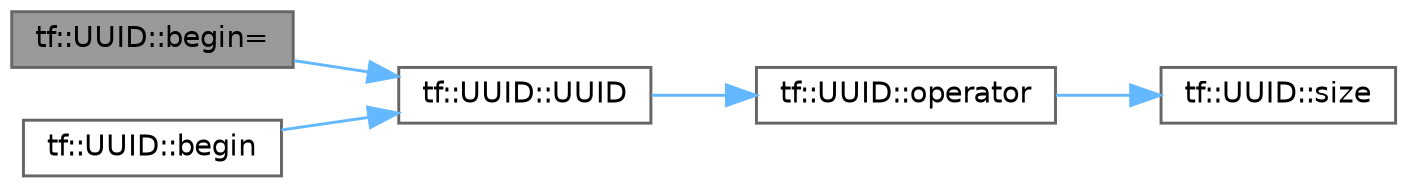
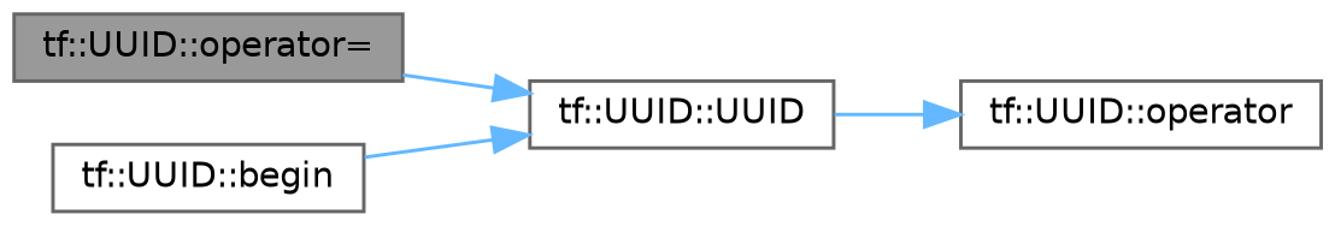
  digraph {
    rankdir=LR
    node [color=grey40 fillcolor=white fontname=Helvetica fontsize=10 shape=box style=filled]
    edge [color=steelblue1 fontname=Helvetica fontsize=10 labelfontname=Helvetica labelfontsize=10 style=solid]
-   n1 [color=gray40 fillcolor=grey60 fontcolor=black height=0.2 label="tf::UUID::begin=" width=0.4]
+   n1 [color=gray40 fillcolor=grey60 fontcolor=black height=0.2 label="tf::UUID::operator=" width=0.4]
    n2 [height=0.2 label="tf::UUID::UUID" width=0.4]
    n3 [height=0.2 label="tf::UUID::operator" width=0.4]
    n4 [height=0.2 label="tf::UUID::begin" width=0.4]
-   n5 [height=0.2 label="tf::UUID::size" width=0.4]
    n1 -> n2
    n2 -> n3
-   n3 -> n5
    n4 -> n2
  }
